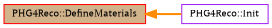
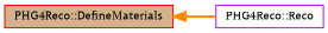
  digraph {
    rankdir=LR
    fontname="PT Serif"
    node [fontname="PT Serif" fontsize=10 shape=record style=filled]
    n1 [color=red fillcolor=tan fontcolor=black height=0.2 label="PHG4Reco::DefineMaterials" width=0.4]
-   n2 [color=purple height=0.2 label="PHG4Reco::Init" width=0.4 fillcolor=white]
+   n2 [color=purple height=0.2 label="PHG4Reco::Reco" width=0.4 fillcolor=white]
    n1 -> n2 [color=darkorange dir=back fontname="PT Serif" fontsize=10 labelfontname=FreeSans labelfontsize=10 style=bold]
  }
